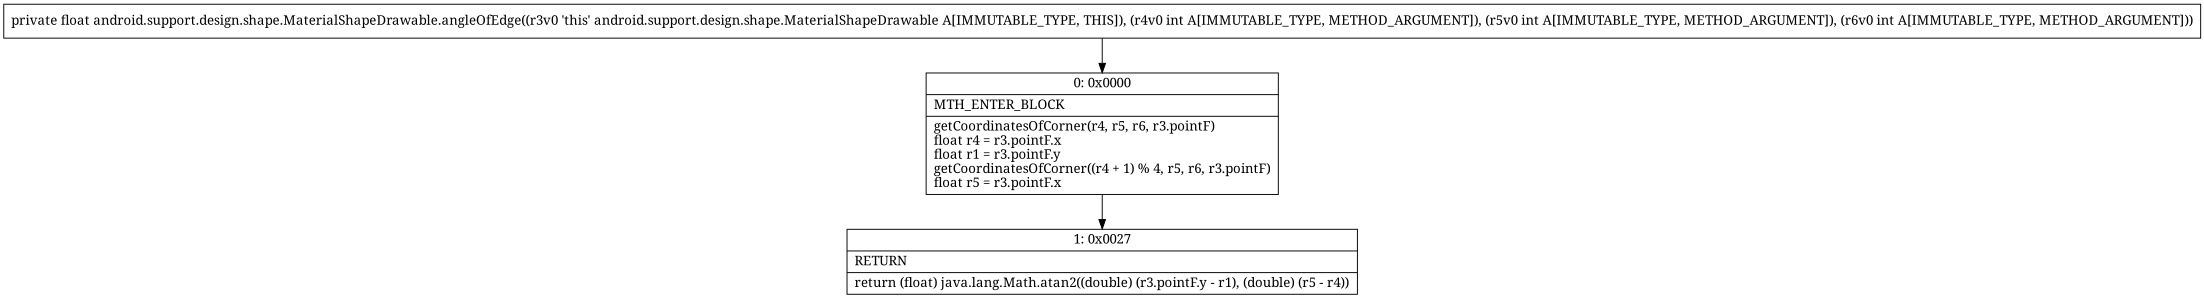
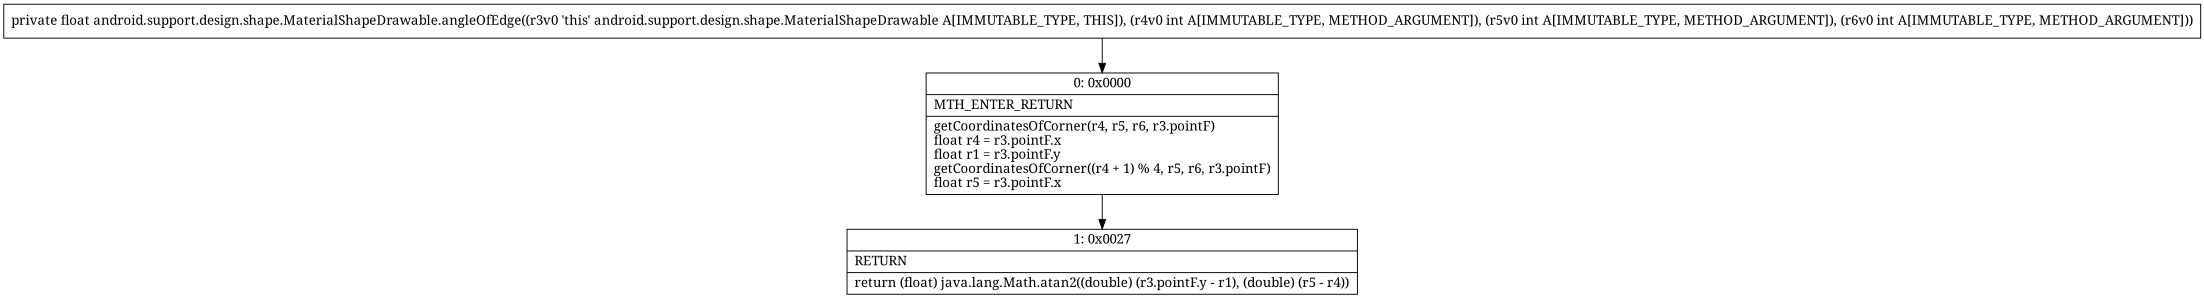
  digraph {
    fontname="Noto Serif"
    node [shape=record fontname="Noto Serif"]
    edge [fontname="Noto Serif"]
-   n1 [label="{0\:\ 0x0000|MTH_ENTER_BLOCK\l|getCoordinatesOfCorner(r4, r5, r6, r3.pointF)\lfloat r4 = r3.pointF.x\lfloat r1 = r3.pointF.y\lgetCoordinatesOfCorner((r4 + 1) % 4, r5, r6, r3.pointF)\lfloat r5 = r3.pointF.x\l}"]
+   n1 [label="{0\:\ 0x0000|MTH_ENTER_RETURN\l|getCoordinatesOfCorner(r4, r5, r6, r3.pointF)\lfloat r4 = r3.pointF.x\lfloat r1 = r3.pointF.y\lgetCoordinatesOfCorner((r4 + 1) % 4, r5, r6, r3.pointF)\lfloat r5 = r3.pointF.x\l}"]
    n2 [label="{1\:\ 0x0027|RETURN\l|return (float) java.lang.Math.atan2((double) (r3.pointF.y \- r1), (double) (r5 \- r4))\l}"]
    n3 [label="{private float android.support.design.shape.MaterialShapeDrawable.angleOfEdge((r3v0 'this' android.support.design.shape.MaterialShapeDrawable A[IMMUTABLE_TYPE, THIS]), (r4v0 int A[IMMUTABLE_TYPE, METHOD_ARGUMENT]), (r5v0 int A[IMMUTABLE_TYPE, METHOD_ARGUMENT]), (r6v0 int A[IMMUTABLE_TYPE, METHOD_ARGUMENT])) }"]
    n1 -> n2
    n3 -> n1
  }
